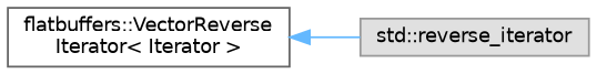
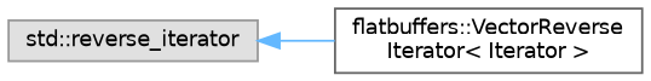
  digraph {
    rankdir=LR
    node [fontname=Helvetica fontsize=10 shape=box style=filled]
    n1 [color=grey60 fillcolor="#E0E0E0" height=0.2 label="std::reverse_iterator" width=0.4]
    n2 [color=grey40 fillcolor=white height=0.2 label="flatbuffers::VectorReverse\lIterator\< Iterator \>" width=0.4]
-   n2 -> n1 [color=steelblue1 dir=back fontname=Helvetica fontsize=10 labelfontname=Helvetica labelfontsize=10 style=solid]
+   n1 -> n2 [color=steelblue1 dir=back fontname=Helvetica fontsize=10 labelfontname=Helvetica labelfontsize=10 style=solid]
  }
